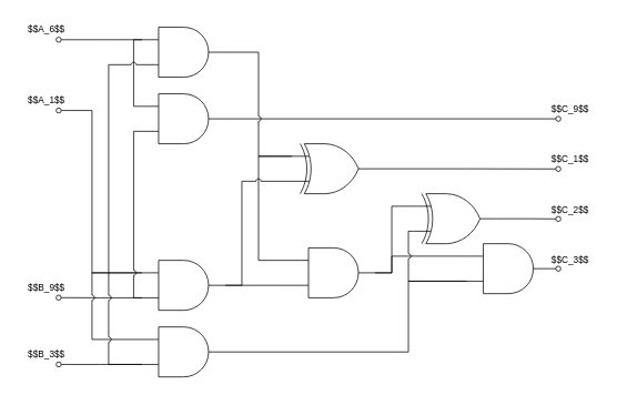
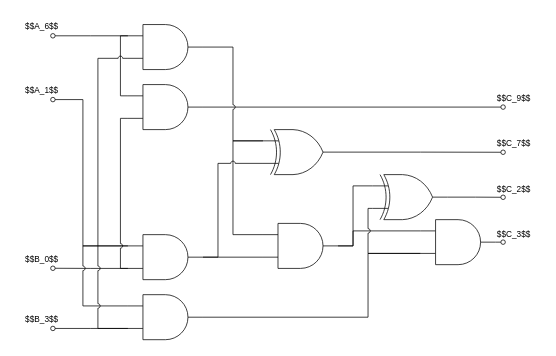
  <mxCell id="0" />
  <mxCell id="1" parent="0" />
  <mxCell id="2" style="edgeStyle=orthogonalEdgeStyle;shape=connector;rounded=0;orthogonalLoop=1;jettySize=auto;html=1;exitX=0;exitY=0.25;exitDx=0;exitDy=0;exitPerimeter=0;labelBackgroundColor=default;strokeColor=default;align=center;verticalAlign=middle;fontFamily=Helvetica;fontSize=11;fontColor=default;endArrow=oval;endFill=0;" edge="1" parent="1" source="3"><mxGeometry relative="1" as="geometry"><mxPoint x="70" y="47" as="targetPoint" /></mxGeometry></mxCell>
  <mxCell id="3" value="" style="verticalLabelPosition=bottom;shadow=0;dashed=0;align=center;html=1;verticalAlign=top;shape=mxgraph.electrical.logic_gates.logic_gate;operation=and;" vertex="1" parent="1"><mxGeometry x="170" y="32" width="100" height="60" as="geometry" /></mxCell>
  <mxCell id="4" style="edgeStyle=orthogonalEdgeStyle;shape=connector;rounded=0;orthogonalLoop=1;jettySize=auto;html=1;exitX=1;exitY=0.5;exitDx=0;exitDy=0;exitPerimeter=0;labelBackgroundColor=default;strokeColor=default;align=center;verticalAlign=middle;fontFamily=Helvetica;fontSize=11;fontColor=default;endArrow=oval;endFill=0;" edge="1" parent="1" source="5"><mxGeometry relative="1" as="geometry"><mxPoint x="670" y="202.2" as="targetPoint" /></mxGeometry></mxCell>
  <mxCell id="5" value="" style="verticalLabelPosition=bottom;shadow=0;dashed=0;align=center;html=1;verticalAlign=top;shape=mxgraph.electrical.logic_gates.logic_gate;operation=xor;" vertex="1" parent="1"><mxGeometry x="350" y="172" width="100" height="60" as="geometry" /></mxCell>
  <mxCell id="6" style="edgeStyle=orthogonalEdgeStyle;rounded=0;orthogonalLoop=1;jettySize=auto;html=1;exitX=1;exitY=0.5;exitDx=0;exitDy=0;exitPerimeter=0;endArrow=oval;endFill=0;jumpStyle=arc;" edge="1" parent="1" source="7"><mxGeometry relative="1" as="geometry"><mxPoint x="670" y="142" as="targetPoint" /></mxGeometry></mxCell>
  <mxCell id="7" value="" style="verticalLabelPosition=bottom;shadow=0;dashed=0;align=center;html=1;verticalAlign=top;shape=mxgraph.electrical.logic_gates.logic_gate;operation=and;" vertex="1" parent="1"><mxGeometry x="170" y="112" width="100" height="60" as="geometry" /></mxCell>
  <mxCell id="8" style="edgeStyle=orthogonalEdgeStyle;shape=connector;rounded=0;orthogonalLoop=1;jettySize=auto;html=1;exitX=0;exitY=0.25;exitDx=0;exitDy=0;exitPerimeter=0;labelBackgroundColor=default;strokeColor=default;align=center;verticalAlign=middle;fontFamily=Helvetica;fontSize=11;fontColor=default;endArrow=oval;endFill=0;jumpStyle=arc;" edge="1" parent="1" source="10"><mxGeometry relative="1" as="geometry"><mxPoint x="70" y="132" as="targetPoint" /><Array as="points"><mxPoint x="110" y="327" /><mxPoint x="110" y="132" /></Array></mxGeometry></mxCell>
  <mxCell id="9" style="edgeStyle=orthogonalEdgeStyle;shape=connector;rounded=0;orthogonalLoop=1;jettySize=auto;html=1;exitX=0;exitY=0.75;exitDx=0;exitDy=0;exitPerimeter=0;labelBackgroundColor=default;strokeColor=default;align=center;verticalAlign=middle;fontFamily=Helvetica;fontSize=11;fontColor=default;endArrow=oval;endFill=0;" edge="1" parent="1" source="10"><mxGeometry relative="1" as="geometry"><mxPoint x="70" y="356.81" as="targetPoint" /></mxGeometry></mxCell>
  <mxCell id="10" value="" style="verticalLabelPosition=bottom;shadow=0;dashed=0;align=center;html=1;verticalAlign=top;shape=mxgraph.electrical.logic_gates.logic_gate;operation=and;" vertex="1" parent="1"><mxGeometry x="170" y="312" width="100" height="60" as="geometry" /></mxCell>
  <mxCell id="11" style="edgeStyle=orthogonalEdgeStyle;shape=connector;rounded=0;orthogonalLoop=1;jettySize=auto;html=1;exitX=0;exitY=0.75;exitDx=0;exitDy=0;exitPerimeter=0;labelBackgroundColor=default;strokeColor=default;align=center;verticalAlign=middle;fontFamily=Helvetica;fontSize=11;fontColor=default;endArrow=oval;endFill=0;" edge="1" parent="1" source="12"><mxGeometry relative="1" as="geometry"><mxPoint x="70" y="437" as="targetPoint" /></mxGeometry></mxCell>
  <mxCell id="12" value="" style="verticalLabelPosition=bottom;shadow=0;dashed=0;align=center;html=1;verticalAlign=top;shape=mxgraph.electrical.logic_gates.logic_gate;operation=and;" vertex="1" parent="1"><mxGeometry x="170" y="392" width="100" height="60" as="geometry" /></mxCell>
  <mxCell id="13" style="edgeStyle=orthogonalEdgeStyle;shape=connector;rounded=0;orthogonalLoop=1;jettySize=auto;html=1;exitX=1;exitY=0.5;exitDx=0;exitDy=0;exitPerimeter=0;labelBackgroundColor=default;strokeColor=default;align=center;verticalAlign=middle;fontFamily=Helvetica;fontSize=11;fontColor=default;endArrow=oval;endFill=0;" edge="1" parent="1" source="14"><mxGeometry relative="1" as="geometry"><mxPoint x="670" y="262.2" as="targetPoint" /></mxGeometry></mxCell>
  <mxCell id="14" value="" style="verticalLabelPosition=bottom;shadow=0;dashed=0;align=center;html=1;verticalAlign=top;shape=mxgraph.electrical.logic_gates.logic_gate;operation=xor;" vertex="1" parent="1"><mxGeometry x="496" y="232" width="100" height="60" as="geometry" /></mxCell>
  <mxCell id="15" style="edgeStyle=orthogonalEdgeStyle;shape=connector;rounded=0;orthogonalLoop=1;jettySize=auto;html=1;exitX=1;exitY=0.5;exitDx=0;exitDy=0;exitPerimeter=0;labelBackgroundColor=default;strokeColor=default;align=center;verticalAlign=middle;fontFamily=Helvetica;fontSize=11;fontColor=default;endArrow=oval;endFill=0;" edge="1" parent="1" source="16"><mxGeometry relative="1" as="geometry"><mxPoint x="670" y="322" as="targetPoint" /></mxGeometry></mxCell>
  <mxCell id="16" value="" style="verticalLabelPosition=bottom;shadow=0;dashed=0;align=center;html=1;verticalAlign=top;shape=mxgraph.electrical.logic_gates.logic_gate;operation=and;" vertex="1" parent="1"><mxGeometry x="560" y="292" width="100" height="60" as="geometry" /></mxCell>
  <mxCell id="17" value="" style="verticalLabelPosition=bottom;shadow=0;dashed=0;align=center;html=1;verticalAlign=top;shape=mxgraph.electrical.logic_gates.logic_gate;operation=and;" vertex="1" parent="1"><mxGeometry x="350" y="297" width="100" height="60" as="geometry" /></mxCell>
  <mxCell id="18" style="edgeStyle=orthogonalEdgeStyle;rounded=0;orthogonalLoop=1;jettySize=auto;html=1;exitX=1;exitY=0.5;exitDx=0;exitDy=0;exitPerimeter=0;entryX=0;entryY=0.25;entryDx=0;entryDy=0;entryPerimeter=0;endArrow=none;endFill=0;" edge="1" parent="1" source="17" target="16"><mxGeometry relative="1" as="geometry"><Array as="points"><mxPoint x="470" y="327" /><mxPoint x="470" y="307" /></Array></mxGeometry></mxCell>
  <mxCell id="19" style="edgeStyle=orthogonalEdgeStyle;shape=connector;rounded=0;orthogonalLoop=1;jettySize=auto;html=1;exitX=1;exitY=0.5;exitDx=0;exitDy=0;exitPerimeter=0;entryX=0;entryY=0.25;entryDx=0;entryDy=0;entryPerimeter=0;labelBackgroundColor=default;strokeColor=default;align=center;verticalAlign=middle;fontFamily=Helvetica;fontSize=11;fontColor=default;endArrow=none;endFill=0;jumpStyle=arc;" edge="1" parent="1" source="3" target="5"><mxGeometry relative="1" as="geometry" /></mxCell>
  <mxCell id="20" style="edgeStyle=orthogonalEdgeStyle;shape=connector;rounded=0;orthogonalLoop=1;jettySize=auto;html=1;exitX=0;exitY=0.25;exitDx=0;exitDy=0;exitPerimeter=0;entryX=0;entryY=0.25;entryDx=0;entryDy=0;entryPerimeter=0;labelBackgroundColor=default;strokeColor=default;align=center;verticalAlign=middle;fontFamily=Helvetica;fontSize=11;fontColor=default;endArrow=none;endFill=0;jumpStyle=arc;" edge="1" parent="1" source="17" target="5"><mxGeometry relative="1" as="geometry"><Array as="points"><mxPoint x="310" y="312" /><mxPoint x="310" y="187" /></Array></mxGeometry></mxCell>
  <mxCell id="21" style="edgeStyle=orthogonalEdgeStyle;shape=connector;rounded=0;orthogonalLoop=1;jettySize=auto;html=1;exitX=1;exitY=0.5;exitDx=0;exitDy=0;exitPerimeter=0;entryX=0;entryY=0.75;entryDx=0;entryDy=0;entryPerimeter=0;labelBackgroundColor=default;strokeColor=default;align=center;verticalAlign=middle;fontFamily=Helvetica;fontSize=11;fontColor=default;endArrow=none;endFill=0;jumpStyle=arc;" edge="1" parent="1" source="10" target="5"><mxGeometry relative="1" as="geometry"><Array as="points"><mxPoint x="290" y="342" /><mxPoint x="290" y="217" /></Array></mxGeometry></mxCell>
  <mxCell id="22" style="edgeStyle=orthogonalEdgeStyle;shape=connector;rounded=0;orthogonalLoop=1;jettySize=auto;html=1;exitX=0;exitY=0.75;exitDx=0;exitDy=0;exitPerimeter=0;entryX=1;entryY=0.5;entryDx=0;entryDy=0;entryPerimeter=0;labelBackgroundColor=default;strokeColor=default;align=center;verticalAlign=middle;fontFamily=Helvetica;fontSize=11;fontColor=default;endArrow=none;endFill=0;" edge="1" parent="1" source="17" target="10"><mxGeometry relative="1" as="geometry" /></mxCell>
  <mxCell id="23" style="edgeStyle=orthogonalEdgeStyle;shape=connector;rounded=0;orthogonalLoop=1;jettySize=auto;html=1;exitX=1;exitY=0.5;exitDx=0;exitDy=0;exitPerimeter=0;entryX=0;entryY=0.25;entryDx=0;entryDy=0;entryPerimeter=0;labelBackgroundColor=default;strokeColor=default;align=center;verticalAlign=middle;fontFamily=Helvetica;fontSize=11;fontColor=default;endArrow=none;endFill=0;" edge="1" parent="1" source="17" target="14"><mxGeometry relative="1" as="geometry"><Array as="points"><mxPoint x="470" y="327" /><mxPoint x="470" y="247" /></Array></mxGeometry></mxCell>
  <mxCell id="24" style="edgeStyle=orthogonalEdgeStyle;shape=connector;rounded=0;orthogonalLoop=1;jettySize=auto;html=1;exitX=0;exitY=0.75;exitDx=0;exitDy=0;exitPerimeter=0;entryX=0;entryY=0.75;entryDx=0;entryDy=0;entryPerimeter=0;labelBackgroundColor=default;strokeColor=default;align=center;verticalAlign=middle;fontFamily=Helvetica;fontSize=11;fontColor=default;endArrow=none;endFill=0;jumpStyle=arc;" edge="1" parent="1" source="16" target="14"><mxGeometry relative="1" as="geometry"><Array as="points"><mxPoint x="490" y="337" /><mxPoint x="490" y="277" /></Array></mxGeometry></mxCell>
  <mxCell id="25" style="edgeStyle=orthogonalEdgeStyle;shape=connector;rounded=0;orthogonalLoop=1;jettySize=auto;html=1;exitX=1;exitY=0.5;exitDx=0;exitDy=0;exitPerimeter=0;entryX=0;entryY=0.75;entryDx=0;entryDy=0;entryPerimeter=0;labelBackgroundColor=default;strokeColor=default;align=center;verticalAlign=middle;fontFamily=Helvetica;fontSize=11;fontColor=default;endArrow=none;endFill=0;" edge="1" parent="1" source="12" target="16"><mxGeometry relative="1" as="geometry"><Array as="points"><mxPoint x="490" y="422" /><mxPoint x="490" y="337" /></Array></mxGeometry></mxCell>
  <mxCell id="26" style="edgeStyle=orthogonalEdgeStyle;shape=connector;rounded=0;orthogonalLoop=1;jettySize=auto;html=1;exitX=0;exitY=0.25;exitDx=0;exitDy=0;exitPerimeter=0;entryX=0;entryY=0.25;entryDx=0;entryDy=0;entryPerimeter=0;labelBackgroundColor=default;strokeColor=default;align=center;verticalAlign=middle;fontFamily=Helvetica;fontSize=11;fontColor=default;endArrow=none;endFill=0;" edge="1" parent="1" source="7" target="3"><mxGeometry relative="1" as="geometry"><Array as="points"><mxPoint x="160" y="127" /><mxPoint x="160" y="47" /></Array></mxGeometry></mxCell>
  <mxCell id="27" style="edgeStyle=orthogonalEdgeStyle;shape=connector;rounded=0;orthogonalLoop=1;jettySize=auto;html=1;exitX=0;exitY=0.25;exitDx=0;exitDy=0;exitPerimeter=0;entryX=0;entryY=0.25;entryDx=0;entryDy=0;entryPerimeter=0;labelBackgroundColor=default;strokeColor=default;align=center;verticalAlign=middle;fontFamily=Helvetica;fontSize=11;fontColor=default;endArrow=none;endFill=0;jumpStyle=arc;" edge="1" parent="1" source="10" target="12"><mxGeometry relative="1" as="geometry"><Array as="points"><mxPoint x="110" y="327" /><mxPoint x="110" y="407" /></Array></mxGeometry></mxCell>
  <mxCell id="28" style="edgeStyle=orthogonalEdgeStyle;shape=connector;rounded=0;orthogonalLoop=1;jettySize=auto;html=1;exitX=0;exitY=0.75;exitDx=0;exitDy=0;exitPerimeter=0;entryX=0;entryY=0.75;entryDx=0;entryDy=0;entryPerimeter=0;labelBackgroundColor=default;strokeColor=default;align=center;verticalAlign=middle;fontFamily=Helvetica;fontSize=11;fontColor=default;endArrow=none;endFill=0;jumpStyle=arc;" edge="1" parent="1" source="7" target="10"><mxGeometry relative="1" as="geometry"><Array as="points"><mxPoint x="160" y="157" /><mxPoint x="160" y="357" /></Array></mxGeometry></mxCell>
  <mxCell id="29" style="edgeStyle=orthogonalEdgeStyle;shape=connector;rounded=0;orthogonalLoop=1;jettySize=auto;html=1;exitX=0;exitY=0.75;exitDx=0;exitDy=0;exitPerimeter=0;entryX=0;entryY=0.75;entryDx=0;entryDy=0;entryPerimeter=0;labelBackgroundColor=default;strokeColor=default;align=center;verticalAlign=middle;fontFamily=Helvetica;fontSize=11;fontColor=default;endArrow=none;endFill=0;jumpStyle=arc;" edge="1" parent="1" source="3" target="12"><mxGeometry relative="1" as="geometry"><Array as="points"><mxPoint x="130" y="77" /><mxPoint x="130" y="437" /></Array></mxGeometry></mxCell>
  <mxCell id="30" value="$$A_6$$" style="text;html=1;align=center;verticalAlign=middle;resizable=0;points=[];autosize=1;strokeColor=none;fillColor=none;fontSize=11;fontFamily=Helvetica;fontColor=default;" vertex="1" parent="1"><mxGeometry x="20" y="20" width="70" height="30" as="geometry" /></mxCell>
  <mxCell id="31" value="$$A_1$$" style="text;html=1;align=center;verticalAlign=middle;resizable=0;points=[];autosize=1;strokeColor=none;fillColor=none;fontSize=11;fontFamily=Helvetica;fontColor=default;" vertex="1" parent="1"><mxGeometry x="20" y="105" width="70" height="30" as="geometry" /></mxCell>
- <mxCell id="32" value="$$B_9$$" style="text;html=1;align=center;verticalAlign=middle;resizable=0;points=[];autosize=1;strokeColor=none;fillColor=none;fontSize=11;fontFamily=Helvetica;fontColor=default;" vertex="1" parent="1"><mxGeometry x="20" y="330" width="70" height="30" as="geometry" /></mxCell>
+ <mxCell id="32" value="$$B_0$$" style="text;html=1;align=center;verticalAlign=middle;resizable=0;points=[];autosize=1;strokeColor=none;fillColor=none;fontSize=11;fontFamily=Helvetica;fontColor=default;" vertex="1" parent="1"><mxGeometry x="20" y="330" width="70" height="30" as="geometry" /></mxCell>
  <mxCell id="33" value="$$B_3$$" style="text;html=1;align=center;verticalAlign=middle;resizable=0;points=[];autosize=1;strokeColor=none;fillColor=none;fontSize=11;fontFamily=Helvetica;fontColor=default;" vertex="1" parent="1"><mxGeometry x="20" y="410" width="70" height="30" as="geometry" /></mxCell>
  <mxCell id="34" value="$$C_9$$" style="text;html=1;align=center;verticalAlign=middle;resizable=0;points=[];autosize=1;strokeColor=none;fillColor=none;fontSize=11;fontFamily=Helvetica;fontColor=default;" vertex="1" parent="1"><mxGeometry x="649" y="116" width="70" height="30" as="geometry" /></mxCell>
- <mxCell id="35" value="$$C_1$$" style="text;html=1;align=center;verticalAlign=middle;resizable=0;points=[];autosize=1;strokeColor=none;fillColor=none;fontSize=11;fontFamily=Helvetica;fontColor=default;" vertex="1" parent="1"><mxGeometry x="649" y="176" width="70" height="30" as="geometry" /></mxCell>
+ <mxCell id="35" value="$$C_7$$" style="text;html=1;align=center;verticalAlign=middle;resizable=0;points=[];autosize=1;strokeColor=none;fillColor=none;fontSize=11;fontFamily=Helvetica;fontColor=default;" vertex="1" parent="1"><mxGeometry x="649" y="176" width="70" height="30" as="geometry" /></mxCell>
  <mxCell id="36" value="$$C_2$$" style="text;html=1;align=center;verticalAlign=middle;resizable=0;points=[];autosize=1;strokeColor=none;fillColor=none;fontSize=11;fontFamily=Helvetica;fontColor=default;" vertex="1" parent="1"><mxGeometry x="649" y="236" width="70" height="30" as="geometry" /></mxCell>
  <mxCell id="37" value="$$C_3$$" style="text;html=1;align=center;verticalAlign=middle;resizable=0;points=[];autosize=1;strokeColor=none;fillColor=none;fontSize=11;fontFamily=Helvetica;fontColor=default;" vertex="1" parent="1"><mxGeometry x="649" y="296" width="70" height="30" as="geometry" /></mxCell>
